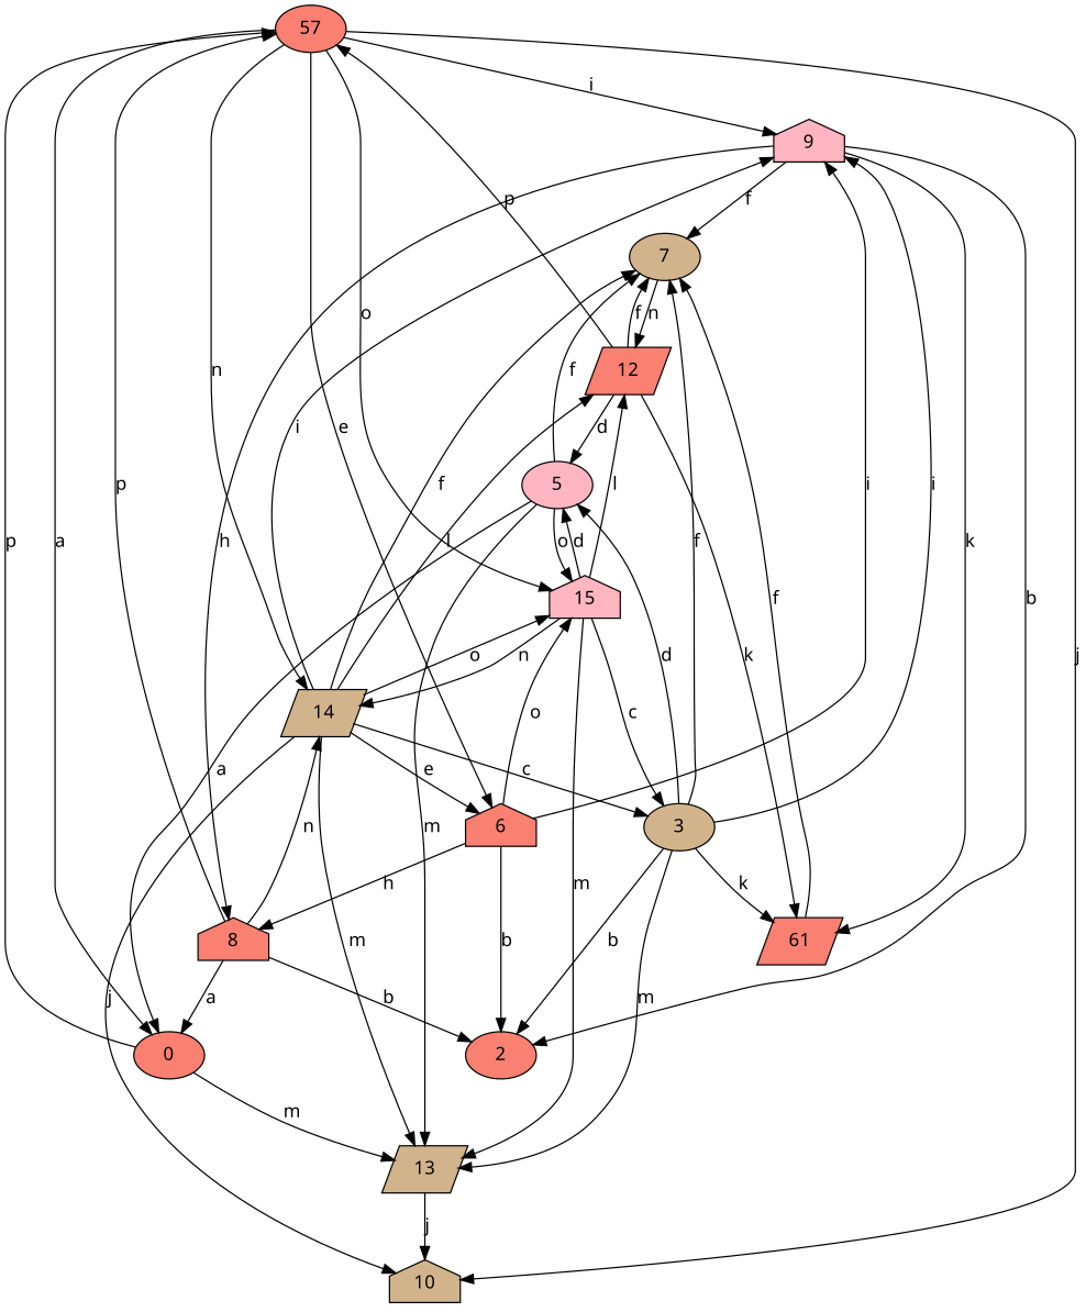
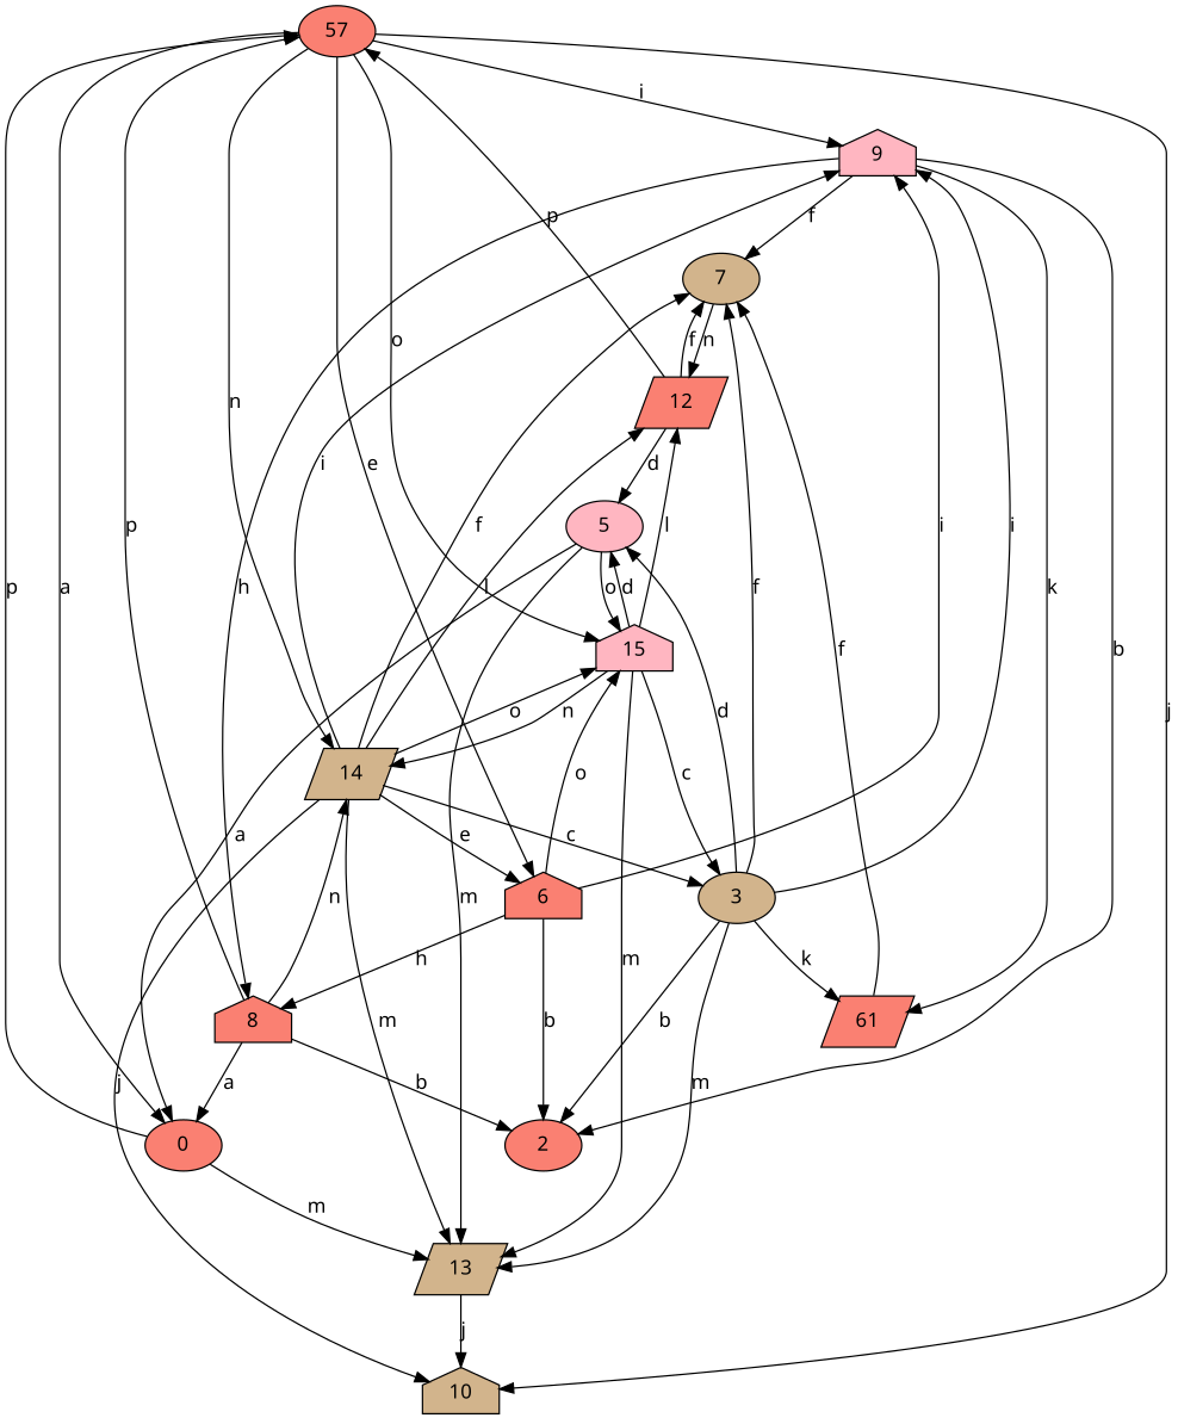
  strict digraph {
    fontname="Noto Sans"
    node [fillcolor=salmon fontname="Noto Sans" shape=ellipse style=filled]
    edge [fontname="Noto Sans"]
    13 [fillcolor=tan shape=parallelogram]
    0
    n3 [label=57]
    10 [fillcolor=tan shape=house]
    9 [fillcolor=lightpink shape=house]
    15 [fillcolor=lightpink shape=house]
    6 [shape=house]
    14 [fillcolor=tan shape=parallelogram]
    3 [fillcolor=tan]
    2
    5 [fillcolor=lightpink]
    7 [fillcolor=tan]
    n13 [label=61 shape=parallelogram]
    12 [shape=parallelogram]
    8 [shape=house]
    13 -> 10 [label=j]
    0 -> 13 [label=m]
    0 -> n3 [label=p]
    n3 -> 0 [label=a]
    n3 -> 10 [label=j]
    n3 -> 9 [label=i]
    n3 -> 15 [label=o]
    n3 -> 6 [label=e]
    n3 -> 14 [label=n]
    9 -> 2 [label=b]
    9 -> 7 [label=f]
    9 -> n13 [label=k]
    9 -> 8 [label=h]
    15 -> 13 [label=m]
    15 -> 14 [label=n]
    15 -> 3 [label=c]
    15 -> 5 [label=d]
    15 -> 12 [label=l]
    6 -> 9 [label=i]
    6 -> 15 [label=o]
    6 -> 2 [label=b]
    6 -> 8 [label=h]
    14 -> 13 [label=m]
    14 -> 10 [label=j]
    14 -> 9 [label=i]
    14 -> 15 [label=o]
    14 -> 6 [label=e]
    14 -> 3 [label=c]
    14 -> 7 [label=f]
    14 -> 12 [label=l]
    3 -> 13 [label=m]
    3 -> 9 [label=i]
    3 -> 2 [label=b]
    3 -> 5 [label=d]
    3 -> 7 [label=f]
    3 -> n13 [label=k]
    5 -> 13 [label=m]
    5 -> 0 [label=a]
    5 -> 15 [label=o]
-   5 -> 7 [label=f]
    7 -> 12 [label=n]
    n13 -> 7 [label=f]
    12 -> n3 [label=p]
    12 -> 5 [label=d]
    12 -> 7 [label=f]
-   12 -> n13 [label=k]
    8 -> 0 [label=a]
    8 -> n3 [label=p]
    8 -> 14 [label=n]
    8 -> 2 [label=b]
  }
